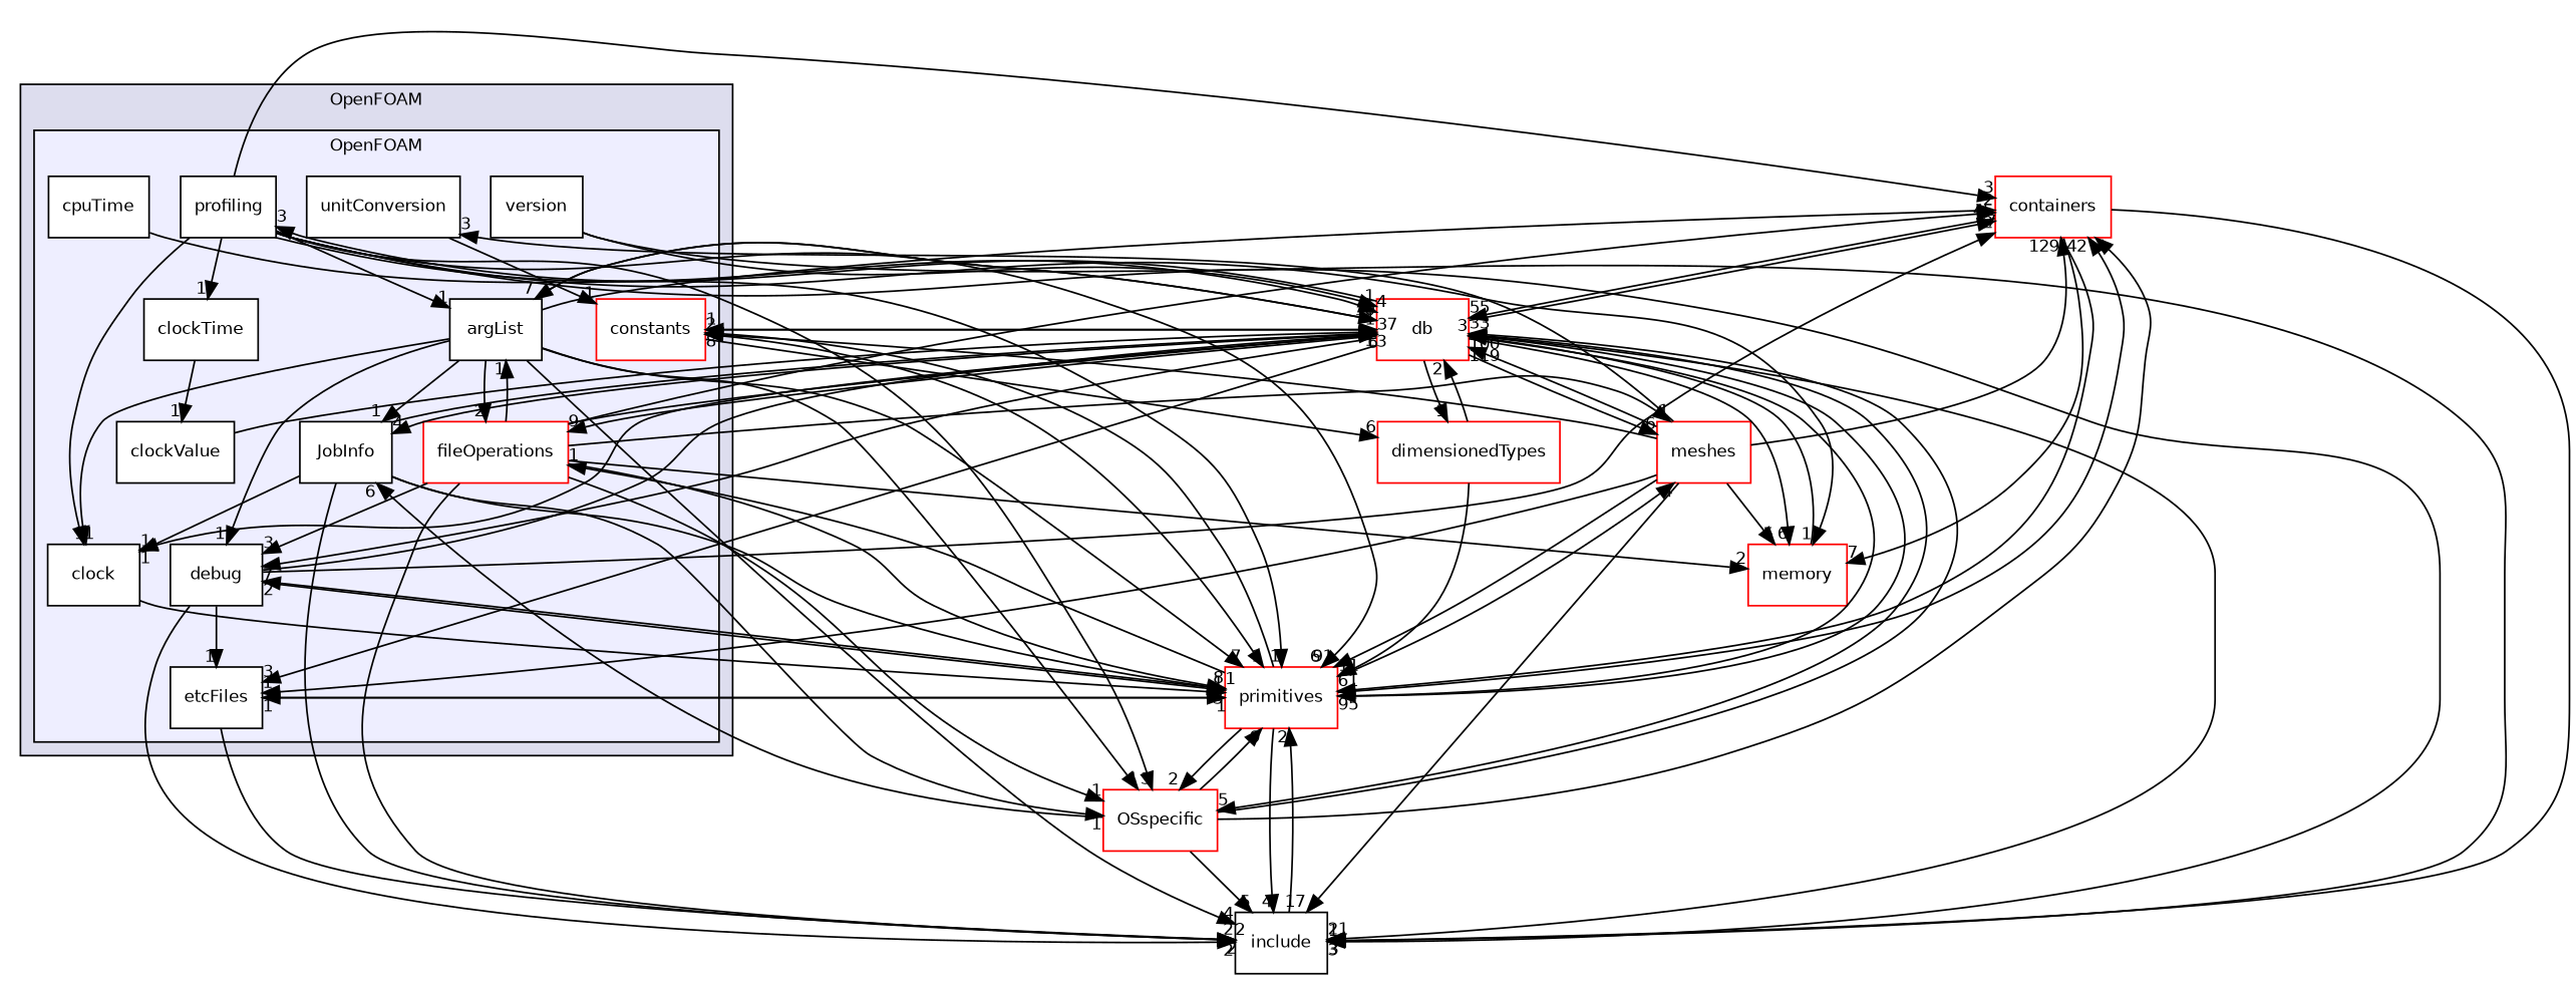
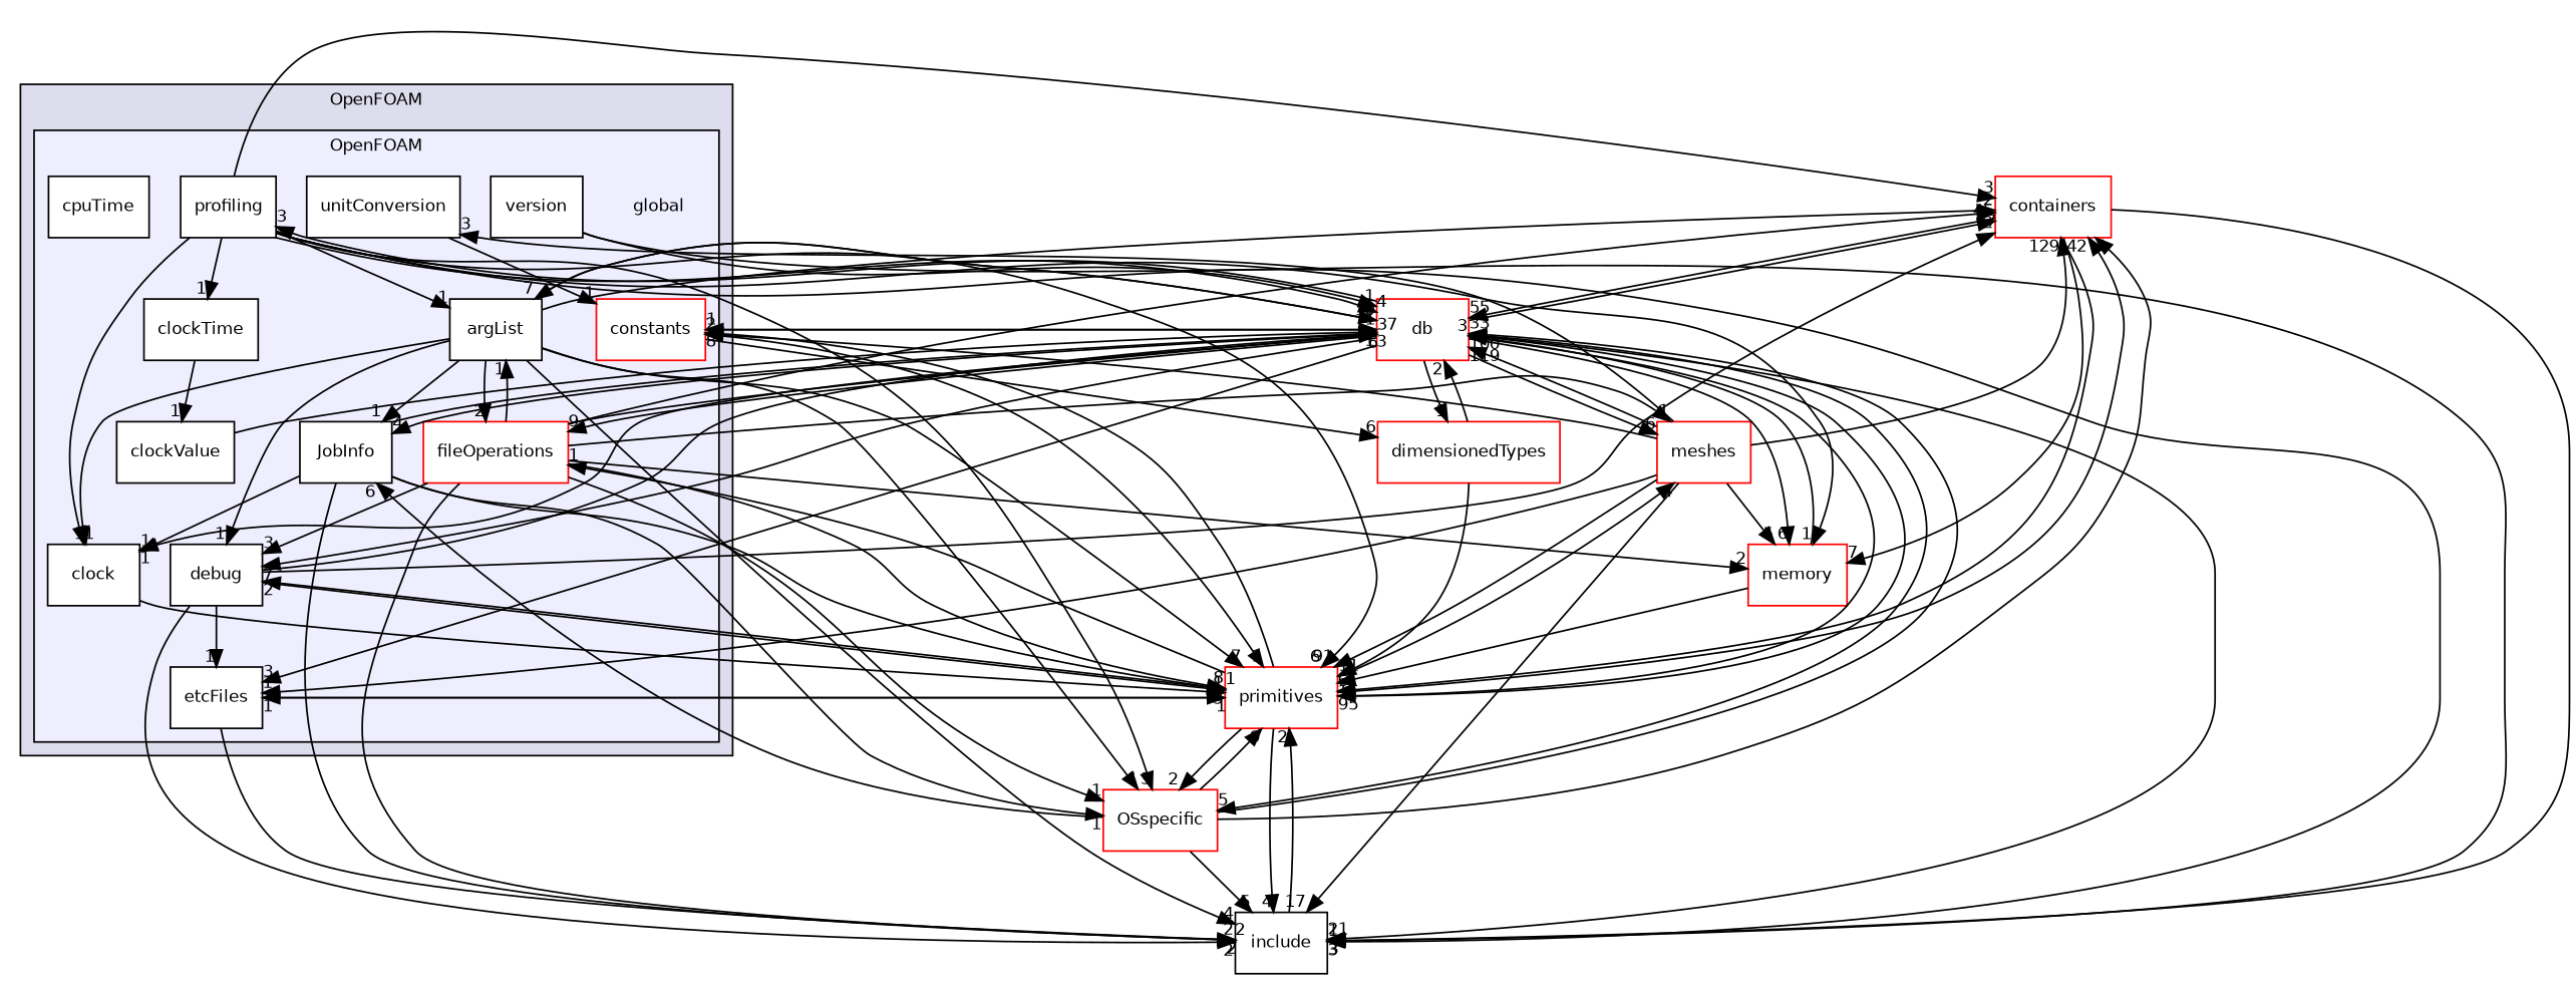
  digraph {
    compound=true
    node [fontname=Helvetica fontsize=10 shape=box color=black fillcolor=white style=filled]
    edge [headlabel=1 labeldistance=1.5 labelfontname=Helvetica labelfontsize=10]
+   n1 [label=global shape=plaintext color="" fillcolor="" style=""]
    n2 [label=argList]
    n3 [label=clock]
    n4 [label=clockTime]
    n5 [label=clockValue]
    n6 [color=red label=constants]
    n7 [label=cpuTime]
    n8 [label=debug]
    n9 [label=etcFiles]
    n10 [color=red label=fileOperations]
    n11 [label=JobInfo]
    n12 [label=profiling]
    n13 [label=unitConversion]
    n14 [label=version]
    n15 [color=red label=containers fillcolor="" style=""]
    n16 [color=red label=db fillcolor="" style=""]
    n17 [color=red label=primitives fillcolor="" style=""]
    n18 [label=include color="" fillcolor="" style=""]
    n19 [color=red label=OSspecific fillcolor="" style=""]
    n20 [color=red label=dimensionedTypes fillcolor="" style=""]
    n21 [color=red label=memory fillcolor="" style=""]
    n22 [color=red label=meshes fillcolor="" style=""]
    subgraph cluster_1 {
      bgcolor="#ddddee"
      fontname=Helvetica
      fontsize=10
      label=OpenFOAM
      pencolor=black
      subgraph cluster_2 {
        bgcolor="#eeeeff"
        fontname=Helvetica
        fontsize=10
        pencolor=black
+       n1
        n2
        n3
        n4
        n5
        n6
        n7
        n8
        n9
        n10
        n11
        n12
        n13
        n14
      }
    }
    n2 -> n3
    n2 -> n8
    n2 -> n10 [headlabel=2]
    n2 -> n11
    n2 -> n15 [headlabel=2]
    n2 -> n16 [headlabel=10]
    n2 -> n17 [headlabel=7]
    n2 -> n18 [headlabel=4]
    n2 -> n19 [headlabel=4]
    n3 -> n17
    n4 -> n5
    n5 -> n16
    n6 -> n16
    n6 -> n17
    n6 -> n20 [headlabel=6]
    n8 -> n9
    n8 -> n15 [headlabel=2]
    n8 -> n16 [headlabel=6]
    n8 -> n17 [headlabel=3]
    n8 -> n18 [headlabel=2]
    n9 -> n17
    n9 -> n18 [headlabel=2]
    n10 -> n2
    n10 -> n8 [headlabel=3]
    n10 -> n15 [headlabel=7]
    n10 -> n16 [headlabel=37]
    n10 -> n17 [headlabel=8]
    n10 -> n18 [headlabel=2]
    n10 -> n19
    n10 -> n21 [headlabel=2]
    n10 -> n22
    n11 -> n3
    n11 -> n16 [headlabel=3]
    n11 -> n17
    n11 -> n18 [headlabel=2]
    n11 -> n19
    n12 -> n2
    n12 -> n3
    n12 -> n4
    n12 -> n15 [headlabel=3]
    n12 -> n16 [headlabel=4]
    n12 -> n17 [headlabel=6]
    n12 -> n18 [headlabel=3]
    n12 -> n19 [headlabel=3]
    n12 -> n21
    n13 -> n6
    n14 -> n16
    n14 -> n18
    n15 -> n16 [headlabel=55]
    n15 -> n17 [headlabel=61]
    n15 -> n18 [headlabel=3]
    n15 -> n21 [headlabel=7]
    n16 -> n2 [headlabel=7]
    n16 -> n3
    n16 -> n6
    n16 -> n8 [headlabel=7]
    n16 -> n9 [headlabel=3]
    n16 -> n10 [headlabel=9]
    n16 -> n11 [headlabel=4]
    n16 -> n12 [headlabel=3]
    n16 -> n15 [headlabel=45]
    n16 -> n17 [headlabel=95]
    n16 -> n18 [headlabel=21]
    n16 -> n19 [headlabel=5]
    n16 -> n20
    n16 -> n21 [headlabel=6]
    n16 -> n22 [headlabel=6]
    n17 -> n6 [headlabel=8]
    n17 -> n8 [headlabel=2]
    n17 -> n9
    n17 -> n10
    n17 -> n15 [headlabel=42]
    n17 -> n16 [headlabel=100]
    n17 -> n18 [headlabel=4]
    n17 -> n19 [headlabel=2]
    n17 -> n22 [headlabel=4]
    n18 -> n17 [headlabel=2]
    n19 -> n11 [headlabel=6]
    n19 -> n15 [headlabel=4]
    n19 -> n16 [headlabel=33]
    n19 -> n17 [headlabel=9]
    n19 -> n18 [headlabel=5]
    n20 -> n16 [headlabel=2]
    n20 -> n17 [headlabel=11]
    n21 -> n16 [headlabel=3]
-   n7 -> n17
+   n21 -> n17
    n22 -> n6 [headlabel=2]
    n22 -> n9
    n22 -> n13 [headlabel=3]
    n22 -> n15 [headlabel=129]
    n22 -> n16 [headlabel=119]
    n22 -> n17 [headlabel=91]
    n22 -> n18 [headlabel=17]
    n22 -> n21 [headlabel=5]
  }
